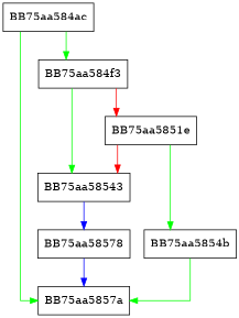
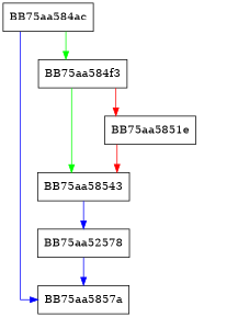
  digraph {
    splines=ortho
    node [shape=box]
    edge [color=green]
    BB75aa584ac
    BB75aa5857a
    BB75aa584f3
    BB75aa5851e
    BB75aa58543
-   BB75aa58578
-   BB75aa5854b
-   BB75aa584ac -> BB75aa5857a
+   BB75aa58578 [label=BB75aa52578]
+   BB75aa584ac -> BB75aa5857a [color=blue]
    BB75aa584ac -> BB75aa584f3
    BB75aa584f3 -> BB75aa5851e [color=red]
    BB75aa584f3 -> BB75aa58543
    BB75aa5851e -> BB75aa58543 [color=red]
-   BB75aa5851e -> BB75aa5854b
    BB75aa58543 -> BB75aa58578 [color=blue]
    BB75aa58578 -> BB75aa5857a [color=blue]
-   BB75aa5854b -> BB75aa5857a
  }
